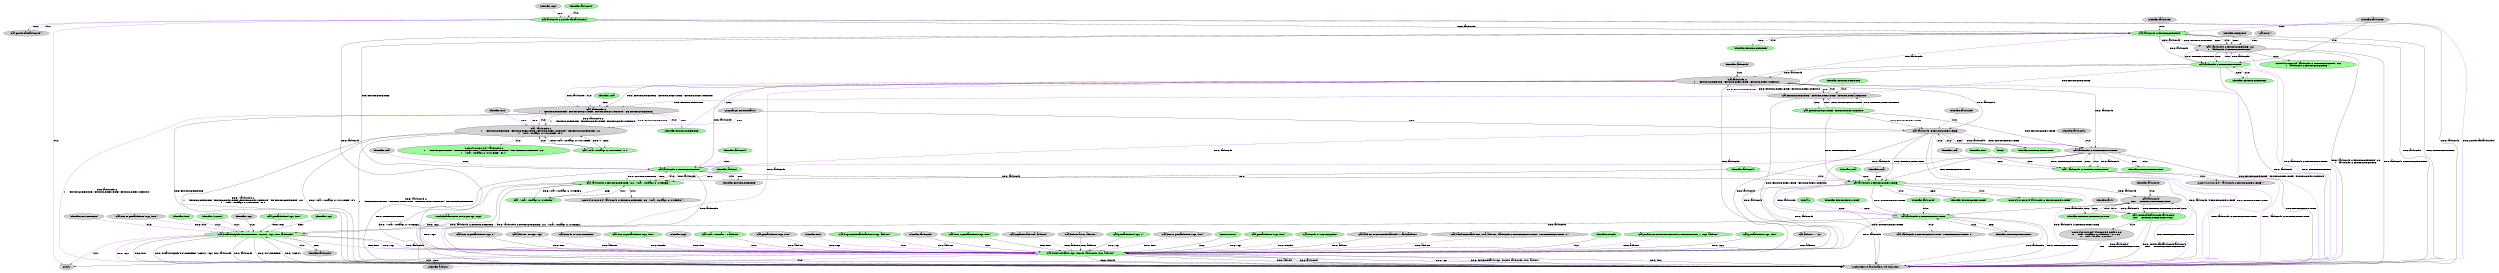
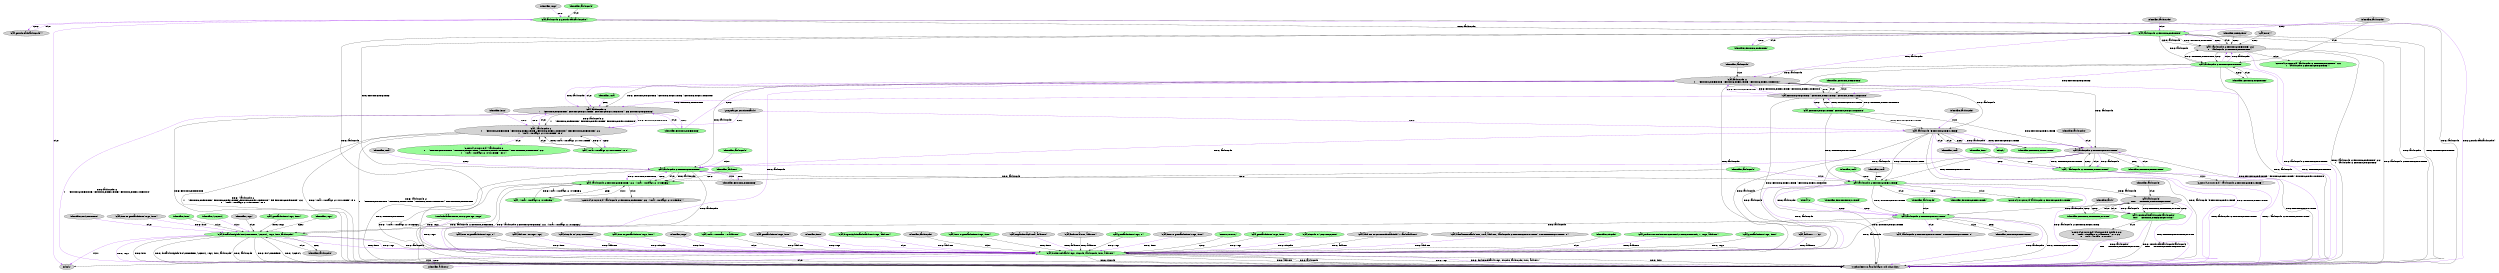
  digraph {
    node [fillcolor=palegreen style=filled]
    edge [color=black]
    n1 [label="(Call,fault_code = get_thread_fault_code())"]
    n2 [label="(Call,fault_code & FAULT_CODE_ITLB)"]
    n3 [fillcolor=lightgrey label="(Call,get_thread_fault_code())"]
    n4 [fillcolor=lightgrey label="(MethodReturn,asmlinkage void __kprobes)"]
    n5 [fillcolor=lightgrey label="(Block,)"]
    n6 [fillcolor=lightgrey label="(Call,(fault_code & FAULT_CODE_ITLB) &&\n\t    (fault_code & FAULT_CODE_DTLB))"]
    n7 [label="(Call,fault_code & FAULT_CODE_DTLB)"]
    n8 [fillcolor=lightgrey label="(Call,fault_code &\n\t      (FAULT_CODE_DTLB | FAULT_CODE_WRITE | FAULT_CODE_WINFIXUP))"]
    n9 [label="(Call,fault_code & FAULT_CODE_ITLB)"]
    n10 [label="(Call,do_kernel_fault(regs, si_code, fault_code, insn, address))"]
    n11 [label="(Identifier,FAULT_CODE_ITLB)"]
    n12 [label="(ControlStructure,if ((fault_code & FAULT_CODE_ITLB) &&\n\t    (fault_code & FAULT_CODE_DTLB)))"]
    n13 [fillcolor=lightgrey label="(Call,FAULT_CODE_DTLB | FAULT_CODE_WRITE | FAULT_CODE_WINFIXUP)"]
    n14 [label="(Identifier,FAULT_CODE_DTLB)"]
    n15 [fillcolor=lightgrey label="(Call,(fault_code &\n\t      (FAULT_CODE_DTLB | FAULT_CODE_WRITE | FAULT_CODE_WINFIXUP)) == FAULT_CODE_DTLB)"]
    n16 [fillcolor=lightgrey label="(Call,fault_code |= FAULT_CODE_WRITE)"]
    n17 [fillcolor=lightgrey label="(Call,fault_code & FAULT_CODE_WRITE)"]
    n18 [label="(Call,fault_code & FAULT_CODE_WRITE)"]
    n19 [label="(Call,(fault_code & FAULT_CODE_ITLB) && !(vma->vm_flags & VM_EXEC))"]
    n20 [fillcolor=lightgrey label="(Identifier,FAULT_CODE_ITLB)"]
    n21 [fillcolor=lightgrey label="(Identifier,address)"]
    n22 [label="(Call,FAULT_CODE_WRITE | FAULT_CODE_WINFIXUP)"]
    n23 [fillcolor=lightgrey label="(Call,((fault_code &\n\t      (FAULT_CODE_DTLB | FAULT_CODE_WRITE | FAULT_CODE_WINFIXUP)) == FAULT_CODE_DTLB) &&\n\t    (vma->vm_flags & VM_WRITE) != 0)"]
    n24 [label="(Identifier,FAULT_CODE_DTLB)"]
    n25 [label="(Block,)"]
    n26 [label="(Identifier,FAULT_CODE_WRITE)"]
    n27 [label="(Call,!(fault_code & FAULT_CODE_WRITE))"]
    n28 [label="(Identifier,FAULT_CODE_WRITE)"]
    n29 [label="(Call,(vma->vm_flags & VM_WRITE) != 0)"]
    n30 [label="(ControlStructure,if (((fault_code &\n\t      (FAULT_CODE_DTLB | FAULT_CODE_WRITE | FAULT_CODE_WINFIXUP)) == FAULT_CODE_DTLB) &&\n\t    (vma->vm_flags & VM_WRITE) != 0))"]
    n31 [fillcolor=lightgrey label="(Call,fault_code |\n\t\t\t\t\t      FAULT_CODE_BLKCOMMIT)"]
    n32 [label="(Call,fault_code & FAULT_CODE_WRITE)"]
    n33 [label="(ControlStructure,if (fault_code & FAULT_CODE_WRITE))"]
    n34 [label="(Identifier,FAULT_CODE_WRITE)"]
    n35 [fillcolor=lightgrey label="(ControlStructure,if (!(fault_code & FAULT_CODE_WRITE)))"]
    n36 [fillcolor=lightgrey label="(ControlStructure,if ((fault_code & FAULT_CODE_ITLB) && !(vma->vm_flags & VM_EXEC)))"]
    n37 [label="(Call,!(vma->vm_flags & VM_EXEC))"]
    n38 [label="(Call,set_thread_fault_code(fault_code |\n\t\t\t\t\t      FAULT_CODE_BLKCOMMIT))"]
    n39 [label="(Identifier,FAULT_CODE_BLKCOMMIT)"]
    n40 [label="(Call,do_fault_siginfo(BUS_ADRERR, SIGBUS, regs, insn, fault_code))"]
    n41 [fillcolor=lightgrey label="(Identifier,FAULT_CODE_WRITE)"]
    n42 [fillcolor=lightgrey label="(Call,(fault_code & FAULT_CODE_WRITE) ? FAULT_FLAG_WRITE : 0)"]
    n43 [fillcolor=lightgrey label="(ControlStructure,if (tlb_type == spitfire &&\n\t\t    (vma->vm_flags & VM_EXEC) != 0 &&\n\t\t    vma->vm_file != NULL))"]
    n44 [fillcolor=lightgrey label="(Identifier,fault_code)"]
    n45 [label="(Identifier,fault_code)"]
    n46 [fillcolor=lightgrey label="(Identifier,regs)"]
    n47 [fillcolor=lightgrey label="(Identifier,fault_code)"]
    n48 [fillcolor=lightgrey label="(Identifier,fault)"]
    n49 [label="(Identifier,fault_code)"]
    n50 [label="(Identifier,fault_code)"]
    n51 [fillcolor=lightgrey label="(Call,address >> 32)"]
    n52 [fillcolor=lightgrey label="(Call,insn = get_fault_insn(regs, 0))"]
    n53 [fillcolor=lightgrey label="(Call,address != regs->tpc)"]
    n54 [fillcolor=lightgrey label="(Call,si_code = SEGV_MAPERR)"]
    n55 [label="(Call,insn = get_fault_insn(regs, insn))"]
    n56 [fillcolor=lightgrey label="(Identifier,BUS_ADRERR)"]
    n57 [label="(Identifier,vma)"]
    n58 [label="(Identifier,FAULT_CODE_DTLB)"]
    n59 [label="(MethodParameterIn,struct pt_regs *regs)"]
    n60 [fillcolor=lightgrey label="(Identifier,regs)"]
    n61 [fillcolor=lightgrey label="(Identifier,vma)"]
    n62 [fillcolor=lightgrey label="(Call,insn = get_fault_insn(regs, insn))"]
    n63 [label="(Literal,0)"]
    n64 [fillcolor=lightgrey label="(Identifier,vma)"]
    n65 [label="(Call,vma->vm_start <= address)"]
    n66 [fillcolor=lightgrey label="(Identifier,TIF_32BIT)"]
    n67 [fillcolor=lightgrey label="(Call,get_fault_insn(regs, insn))"]
    n68 [fillcolor=lightgrey label="(Identifier,insn)"]
    n69 [label="(Call,bogus_32bit_fault_address(regs, address))"]
    n70 [label="(Identifier,fault_code)"]
    n71 [fillcolor=lightgrey label="(Identifier,fault_code)"]
    n72 [label="(Identifier,FAULT_FLAG_WRITE)"]
    n73 [label="(Identifier,address)"]
    n74 [fillcolor=lightgrey label="(Identifier,vma)"]
    n75 [label="(Call,insn = get_fault_insn(regs, insn))"]
    n76 [label="(Identifier,insn)"]
    n77 [label="(Identifier,SIGBUS)"]
    n78 [fillcolor=lightgrey label="(Call,expand_stack(vma, address))"]
    n79 [fillcolor=lightgrey label="(Call,find_vma(mm, address))"]
    n80 [fillcolor=lightgrey label="(Identifier,regs)"]
    n81 [label="(Call,get_fault_insn(regs, 0))"]
    n82 [label="(Call,get_fault_insn(regs, insn))"]
    n83 [fillcolor=lightgrey label="(Identifier,fault_code)"]
    n84 [label="(Identifier,insn)"]
    n85 [label="(Identifier,regs)"]
    n86 [fillcolor=lightgrey label="(Identifier,fault_code)"]
    n87 [fillcolor=lightgrey label="(Call,insn = get_fault_insn(regs, insn))"]
    n88 [fillcolor=lightgrey label="(Call,BUG())"]
    n89 [label="(Return,return;)"]
    n90 [label="(Call,get_fault_insn(regs, insn))"]
    n91 [fillcolor=lightgrey label="(Identifier,fault_code)"]
    n92 [label="(Call,si_code = SEGV_ACCERR)"]
    n93 [fillcolor=lightgrey label="(Identifier,insn)"]
    n94 [fillcolor=lightgrey label="(Call,address = current_thread_info()->fault_address)"]
    n95 [fillcolor=lightgrey label="(Call,handle_mm_fault(mm, vma, address, (fault_code & FAULT_CODE_WRITE) ? FAULT_FLAG_WRITE : 0))"]
    n96 [label="(Identifier,vma)"]
    n97 [fillcolor=lightgrey label="(JumpTarget,continue_fault:)"]
    n98 [fillcolor=lightgrey label="(Identifier,fault_code)"]
    n99 [label="(Identifier,si_code)"]
    n100 [label="(Call,perf_sw_event(PERF_COUNT_SW_PAGE_FAULTS, 1, regs, address))"]
    n101 [label="(Call,get_fault_insn(regs, insn))"]
    n102 [fillcolor=lightgrey label="(Identifier,fault_code)"]
    n1 -> n2 [label="DDG: fault_code"]
    n1 -> n3 [color=purple label="CFG: "]
    n1 -> n4 [label="DDG: fault_code"]
    n1 -> n4 [color=purple label="DDG: get_thread_fault_code()"]
    n1 -> n5 [color=purple label="AST: "]
    n2 -> n4 [label="DDG: fault_code"]
    n2 -> n4 [label="DDG: FAULT_CODE_ITLB"]
    n2 -> n6 [label="AST: "]
    n2 -> n6 [label="DDG: fault_code"]
    n2 -> n6 [label="DDG: FAULT_CODE_ITLB"]
    n2 -> n7 [label="DDG: fault_code"]
    n2 -> n8 [color=purple label="DDG: fault_code"]
    n2 -> n9 [label="DDG: FAULT_CODE_ITLB"]
    n2 -> n10 [label="DDG: fault_code"]
    n2 -> n11 [color=purple label="CFG: "]
    n3 -> n1 [color=purple label="AST: "]
    n6 -> n2 [color=purple label="CFG: "]
    n6 -> n4 [label="DDG: fault_code & FAULT_CODE_ITLB"]
    n6 -> n4 [color=purple label="DDG: fault_code & FAULT_CODE_DTLB"]
    n6 -> n4 [label="DDG: (fault_code & FAULT_CODE_ITLB) &&\n\t    (fault_code & FAULT_CODE_DTLB)"]
    n6 -> n7 [label="CFG: "]
    n6 -> n12 [label="AST: "]
    n7 -> n4 [label="DDG: fault_code"]
    n7 -> n4 [color=purple label="DDG: FAULT_CODE_DTLB"]
    n7 -> n6 [color=purple label="AST: "]
    n7 -> n6 [color=purple label="DDG: fault_code"]
    n7 -> n6 [label="DDG: FAULT_CODE_DTLB"]
    n7 -> n8 [label="DDG: fault_code"]
    n7 -> n10 [label="DDG: fault_code"]
    n7 -> n13 [color=purple label="DDG: FAULT_CODE_DTLB"]
    n7 -> n14 [label="CFG: "]
    n8 -> n4 [color=purple label="DDG: FAULT_CODE_DTLB | FAULT_CODE_WRITE | FAULT_CODE_WINFIXUP"]
    n8 -> n9 [label="DDG: fault_code"]
    n8 -> n10 [color=purple label="DDG: fault_code"]
    n8 -> n13 [label="CFG: "]
    n8 -> n15 [color=purple label="AST: "]
    n8 -> n15 [color=purple label="DDG: fault_code"]
    n8 -> n15 [label="DDG: FAULT_CODE_DTLB | FAULT_CODE_WRITE | FAULT_CODE_WINFIXUP"]
    n8 -> n16 [label="DDG: fault_code"]
    n8 -> n17 [label="DDG: fault_code"]
    n9 -> n4 [label="DDG: FAULT_CODE_ITLB"]
    n9 -> n10 [label="DDG: fault_code"]
    n9 -> n18 [label="DDG: fault_code"]
    n9 -> n19 [label="AST: "]
    n9 -> n19 [label="DDG: fault_code"]
    n9 -> n19 [color=purple label="DDG: FAULT_CODE_ITLB"]
    n9 -> n20 [color=purple label="CFG: "]
    n10 -> n4 [label="DDG: regs"]
    n10 -> n4 [color=purple label="DDG: do_kernel_fault(regs, si_code, fault_code, insn, address)"]
    n10 -> n4 [label="DDG: insn"]
    n10 -> n4 [label="DDG: si_code"]
    n10 -> n4 [label="DDG: address"]
    n10 -> n4 [label="DDG: fault_code"]
    n10 -> n5 [label="AST: "]
    n10 -> n21 [color=purple label="CFG: "]
    n11 -> n2 [label="AST: "]
    n13 -> n4 [label="DDG: FAULT_CODE_WRITE | FAULT_CODE_WINFIXUP"]
    n13 -> n8 [label="AST: "]
    n13 -> n8 [color=purple label="DDG: FAULT_CODE_DTLB"]
    n13 -> n8 [color=purple label="DDG: FAULT_CODE_WRITE | FAULT_CODE_WINFIXUP"]
    n13 -> n15 [color=purple label="DDG: FAULT_CODE_DTLB"]
    n13 -> n22 [color=purple label="CFG: "]
    n14 -> n7 [label="AST: "]
    n15 -> n4 [label="DDG: FAULT_CODE_DTLB"]
    n15 -> n4 [color=purple label="DDG: fault_code &\n\t      (FAULT_CODE_DTLB | FAULT_CODE_WRITE | FAULT_CODE_WINFIXUP)"]
    n15 -> n23 [color=purple label="AST: "]
    n15 -> n23 [label="DDG: fault_code &\n\t      (FAULT_CODE_DTLB | FAULT_CODE_WRITE | FAULT_CODE_WINFIXUP)"]
    n15 -> n23 [color=purple label="DDG: FAULT_CODE_DTLB"]
    n15 -> n24 [color=purple label="CFG: "]
    n16 -> n4 [label="DDG: fault_code |= FAULT_CODE_WRITE"]
    n16 -> n4 [color=purple label="DDG: FAULT_CODE_WRITE"]
    n16 -> n9 [color=purple label="DDG: fault_code"]
    n16 -> n10 [label="DDG: fault_code"]
    n16 -> n17 [color=purple label="DDG: fault_code"]
    n16 -> n17 [color=purple label="DDG: FAULT_CODE_WRITE"]
    n16 -> n18 [label="DDG: FAULT_CODE_WRITE"]
    n16 -> n25 [color=purple label="AST: "]
    n16 -> n26 [label="CFG: "]
    n17 -> n4 [label="DDG: FAULT_CODE_WRITE"]
    n17 -> n9 [color=purple label="DDG: fault_code"]
    n17 -> n10 [label="DDG: fault_code"]
    n17 -> n18 [label="DDG: FAULT_CODE_WRITE"]
    n17 -> n27 [label="AST: "]
    n17 -> n27 [color=purple label="DDG: fault_code"]
    n17 -> n27 [color=purple label="DDG: FAULT_CODE_WRITE"]
    n17 -> n28 [label="CFG: "]
    n18 -> n4 [color=purple label="DDG: fault_code & FAULT_CODE_WRITE"]
    n18 -> n4 [label="DDG: FAULT_CODE_WRITE"]
    n18 -> n10 [color=purple label="DDG: fault_code"]
    n18 -> n31 [label="DDG: fault_code"]
    n18 -> n32 [color=purple label="DDG: fault_code"]
    n18 -> n32 [label="DDG: FAULT_CODE_WRITE"]
    n18 -> n33 [label="AST: "]
    n18 -> n34 [color=purple label="CFG: "]
    n19 -> n4 [label="DDG: (fault_code & FAULT_CODE_ITLB) && !(vma->vm_flags & VM_EXEC)"]
    n19 -> n4 [label="DDG: !(vma->vm_flags & VM_EXEC)"]
    n19 -> n4 [label="DDG: fault_code & FAULT_CODE_ITLB"]
    n19 -> n9 [color=purple label="CFG: "]
    n19 -> n36 [label="AST: "]
    n19 -> n37 [label="CFG: "]
    n20 -> n9 [color=purple label="AST: "]
    n21 -> n10 [color=purple label="AST: "]
    n22 -> n13 [label="AST: "]
    n22 -> n13 [color=purple label="DDG: FAULT_CODE_WRITE"]
    n22 -> n13 [label="DDG: FAULT_CODE_WINFIXUP"]
    n22 -> n16 [label="DDG: FAULT_CODE_WRITE"]
    n22 -> n17 [label="DDG: FAULT_CODE_WRITE"]
    n22 -> n18 [label="DDG: FAULT_CODE_WRITE"]
    n23 -> n4 [label="DDG: ((fault_code &\n\t      (FAULT_CODE_DTLB | FAULT_CODE_WRITE | FAULT_CODE_WINFIXUP)) == FAULT_CODE_DTLB) &&\n\t    (vma->vm_flags & VM_WRITE) != 0"]
    n23 -> n4 [label="DDG: (vma->vm_flags & VM_WRITE) != 0"]
    n23 -> n4 [label="DDG: (fault_code &\n\t      (FAULT_CODE_DTLB | FAULT_CODE_WRITE | FAULT_CODE_WINFIXUP)) == FAULT_CODE_DTLB"]
    n23 -> n15 [color=purple label="CFG: "]
    n23 -> n29 [color=purple label="CFG: "]
    n23 -> n30 [color=purple label="AST: "]
    n24 -> n8 [color=purple label="CFG: "]
    n24 -> n15 [color=purple label="AST: "]
    n26 -> n16 [label="AST: "]
    n27 -> n4 [color=purple label="DDG: fault_code & FAULT_CODE_WRITE"]
    n27 -> n4 [color=purple label="DDG: !(fault_code & FAULT_CODE_WRITE)"]
    n27 -> n17 [label="CFG: "]
    n27 -> n35 [label="AST: "]
    n28 -> n17 [color=purple label="AST: "]
    n29 -> n23 [label="AST: "]
    n29 -> n23 [label="DDG: vma->vm_flags & VM_WRITE"]
    n29 -> n23 [label="DDG: 0"]
    n31 -> n4 [color=purple label="DDG: FAULT_CODE_BLKCOMMIT"]
    n31 -> n32 [label="DDG: fault_code"]
    n31 -> n38 [label="AST: "]
    n31 -> n38 [color=purple label="DDG: fault_code"]
    n31 -> n38 [label="DDG: FAULT_CODE_BLKCOMMIT"]
    n31 -> n39 [label="CFG: "]
    n32 -> n4 [color=purple label="DDG: fault_code"]
    n32 -> n4 [label="DDG: FAULT_CODE_WRITE"]
    n32 -> n10 [label="DDG: fault_code"]
    n32 -> n40 [label="DDG: fault_code"]
    n32 -> n41 [label="CFG: "]
    n32 -> n42 [color=purple label="AST: "]
    n34 -> n18 [label="AST: "]
    n37 -> n19 [label="AST: "]
    n37 -> n19 [label="DDG: vma->vm_flags & VM_EXEC"]
    n38 -> n4 [label="DDG: set_thread_fault_code(fault_code |\n\t\t\t\t\t      FAULT_CODE_BLKCOMMIT)"]
    n38 -> n4 [color=purple label="DDG: fault_code |\n\t\t\t\t\t      FAULT_CODE_BLKCOMMIT"]
    n38 -> n31 [label="CFG: "]
    n38 -> n43 [label="AST: "]
    n39 -> n31 [label="AST: "]
    n40 -> n4 [label="DDG: fault_code"]
    n40 -> n4 [label="DDG: BUS_ADRERR"]
    n40 -> n4 [label="DDG: SIGBUS"]
    n40 -> n4 [color=purple label="DDG: regs"]
    n40 -> n4 [label="DDG: insn"]
    n40 -> n4 [label="DDG: do_fault_siginfo(BUS_ADRERR, SIGBUS, regs, insn, fault_code)"]
    n40 -> n5 [color=purple label="AST: "]
    n40 -> n10 [color=purple label="DDG: regs"]
    n40 -> n10 [label="DDG: fault_code"]
    n40 -> n10 [color=purple label="DDG: insn"]
    n40 -> n44 [label="CFG: "]
    n41 -> n32 [label="AST: "]
    n44 -> n40 [label="AST: "]
    n45 -> n18 [color=purple label="AST: "]
    n45 -> n19 [label="CFG: "]
    n46 -> n1 [color=purple label="CFG: "]
    n47 -> n17 [color=purple label="AST: "]
    n48 -> n38 [label="CFG: "]
    n49 -> n1 [label="AST: "]
    n50 -> n32 [label="AST: "]
    n51 -> n10 [color=purple label="DDG: address"]
    n52 -> n10 [label="DDG: insn"]
    n53 -> n10 [color=purple label="DDG: address"]
    n54 -> n10 [color=purple label="DDG: si_code"]
    n55 -> n10 [color=purple label="DDG: insn"]
    n56 -> n40 [color=purple label="AST: "]
    n57 -> n18 [label="CFG: "]
    n58 -> n13 [label="AST: "]
    n59 -> n10 [color=purple label="DDG: regs"]
    n59 -> n40 [label="DDG: regs"]
    n60 -> n10 [color=purple label="AST: "]
    n61 -> n9 [color=purple label="CFG: "]
    n62 -> n40 [color=purple label="DDG: insn"]
    n63 -> n32 [color=purple label="CFG: "]
    n64 -> n18 [label="CFG: "]
    n65 -> n10 [label="DDG: address"]
    n66 -> n6 [label="CFG: "]
    n67 -> n10 [color=purple label="DDG: regs"]
    n68 -> n10 [color=purple label="AST: "]
    n69 -> n10 [color=purple label="DDG: address"]
    n70 -> n9 [color=purple label="AST: "]
    n71 -> n10 [label="AST: "]
    n72 -> n32 [color=purple label="CFG: "]
    n73 -> n19 [label="CFG: "]
    n74 -> n27 [color=purple label="CFG: "]
    n75 -> n10 [label="DDG: insn"]
    n76 -> n40 [label="AST: "]
    n77 -> n40 [color=purple label="AST: "]
    n78 -> n10 [color=purple label="DDG: address"]
    n79 -> n10 [label="DDG: address"]
    n80 -> n40 [label="AST: "]
    n81 -> n10 [label="DDG: regs"]
    n82 -> n40 [label="DDG: regs"]
    n83 -> n2 [color=purple label="AST: "]
    n84 -> n27 [label="CFG: "]
    n85 -> n40 [label="CFG: "]
    n86 -> n8 [label="AST: "]
    n87 -> n10 [color=purple label="DDG: insn"]
    n88 -> n6 [label="CFG: "]
    n89 -> n10 [label="CFG: "]
    n90 -> n10 [label="DDG: regs"]
    n91 -> n2 [color=purple label="CFG: "]
    n91 -> n7 [label="AST: "]
    n92 -> n10 [color=purple label="DDG: si_code"]
    n93 -> n23 [color=purple label="CFG: "]
    n94 -> n10 [label="DDG: address"]
    n95 -> n10 [color=purple label="DDG: address"]
    n96 -> n15 [color=purple label="CFG: "]
-   n97 -> n16 [label="CFG: "]
+   n97 -> n16 [color=purple label="CFG: "]
    n97 -> n23 [color=purple label="CFG: "]
    n98 -> n31 [label="AST: "]
    n99 -> n10 [label="AST: "]
    n100 -> n10 [color=purple label="DDG: address"]
    n101 -> n10 [label="DDG: regs"]
    n102 -> n16 [color=purple label="AST: "]
  }
